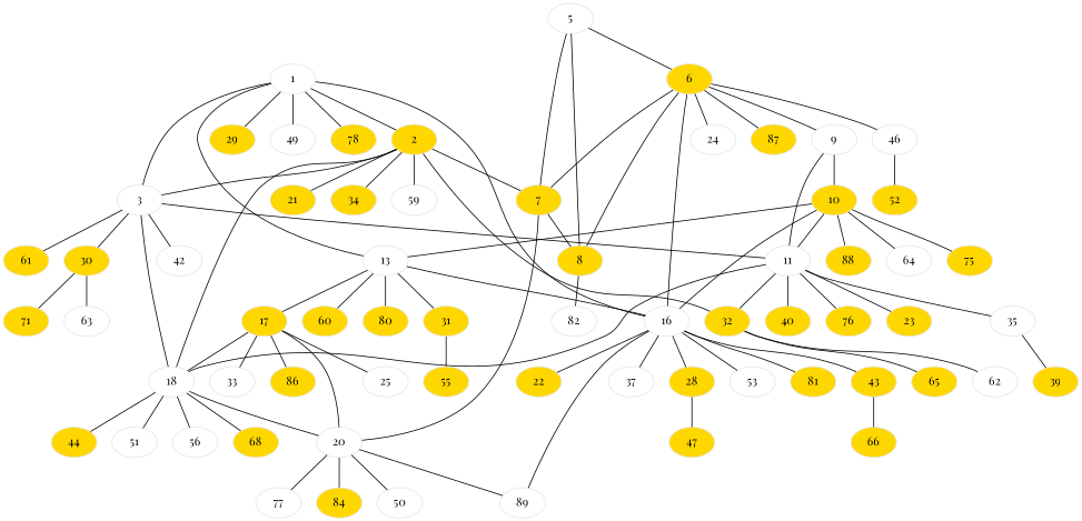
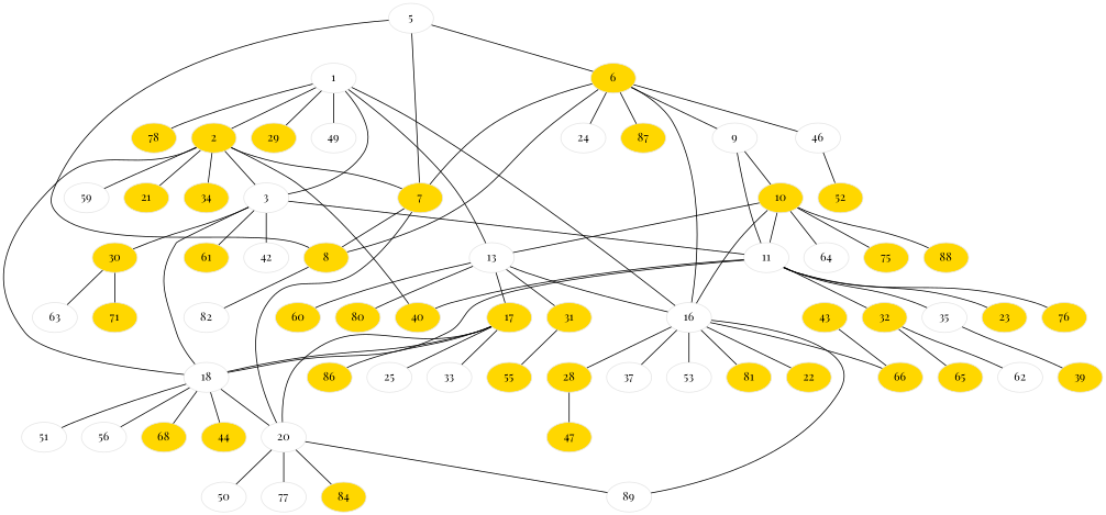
  graph {
    fontname="Playfair Display"
    node [color=gray90 fillcolor=gold fontname="Playfair Display" style=filled]
    edge [fontname="Playfair Display"]
    1 [fillcolor=white super="+14"]
    2 [super="+4"]
    3 [fillcolor=white super="+27"]
    13 [fillcolor=white super="+15"]
    16 [fillcolor=white super="+38"]
    29
    49 [fillcolor=white]
    78
    18 [fillcolor=white super="+19"]
    7 [super="+48"]
    21
    32 [super="+54"]
    34
    59 [fillcolor=white]
    11 [fillcolor=white super="+12"]
    30 [super="+45"]
    42 [fillcolor=white super="+74"]
    61
    17 [super="+85"]
    31 [super="+36"]
    60
    80
    22
    28
    37 [fillcolor=white]
    43 [super="+72"]
    53 [fillcolor=white super="+83"]
    81
    89 [fillcolor=white]
    20 [fillcolor=white super="+41"]
    44 [super="+79"]
    51 [fillcolor=white]
    56 [fillcolor=white]
    68
    8 [super="+67"]
    62 [fillcolor=white]
    65 [super="+70"]
    23
    35 [fillcolor=white super="+73"]
    40
    76
    63 [fillcolor=white]
    71
    6 [super="+69"]
    9 [fillcolor=white super="+58"]
    24 [fillcolor=white super="+26"]
    46 [fillcolor=white]
    87
    5 [fillcolor=white]
    82 [fillcolor=white]
    10 [super="+57"]
    52
    50 [fillcolor=white]
    77 [fillcolor=white]
    84
    64 [fillcolor=white]
    75
    88
    39
    25 [fillcolor=white]
    33 [fillcolor=white]
    86
    55
    47
    66
    1 -- 2 [weight=2]
    1 -- 3
    1 -- 13 [weight=2]
    1 -- 16
    1 -- 29
    1 -- 49
    1 -- 78
    2 -- 3 [weight=2]
    2 -- 18
    2 -- 7
    2 -- 21
-   2 -- 32
+   2 -- 40
    2 -- 34
    2 -- 59
    3 -- 18
    3 -- 11
    3 -- 30
    3 -- 42
    3 -- 61
    13 -- 16 [weight=2]
    13 -- 17
    13 -- 31
    13 -- 60
    13 -- 80
    16 -- 22
    16 -- 28
    16 -- 37
-   16 -- 43
+   16 -- 66
    16 -- 53
    16 -- 81
    16 -- 89
    18 -- 20 [weight=2]
    18 -- 44
    18 -- 51
    18 -- 56
    18 -- 68
    7 -- 20
    7 -- 8
    32 -- 62
    32 -- 65
    11 -- 18
    11 -- 32
    11 -- 23
    11 -- 35
    11 -- 40
    11 -- 76
    30 -- 63
    30 -- 71
    17 -- 18 [weight=2]
    17 -- 20
    17 -- 25
    17 -- 33
    17 -- 86
    31 -- 55
    28 -- 47
    43 -- 66
    20 -- 89
    20 -- 50
    20 -- 77
    20 -- 84
    8 -- 82
    35 -- 39
    6 -- 16
    6 -- 7
    6 -- 8
    6 -- 9
    6 -- 24
    6 -- 46
    6 -- 87
    9 -- 11 [weight=2]
    9 -- 10
    46 -- 52
    5 -- 7
    5 -- 8
    5 -- 6
    10 -- 13
    10 -- 16
    10 -- 11 [weight=2]
    10 -- 64
    10 -- 75
    10 -- 88
  }
